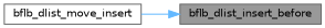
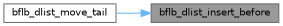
  digraph {
    rankdir=RL
    node [fontname=Helvetica fontsize=10 shape=box style=filled]
    n1 [color=gray40 fillcolor=grey60 fontcolor=black height=0.2 label=bflb_dlist_insert_before width=0.4]
-   n2 [color=grey40 fillcolor=white height=0.2 label=bflb_dlist_move_insert width=0.4]
+   n2 [color=grey40 fillcolor=white height=0.2 label=bflb_dlist_move_tail width=0.4]
    n1 -> n2 [color=steelblue1 dir=back fontname=Helvetica fontsize=10 labelfontname=Helvetica labelfontsize=10 style=solid]
  }
